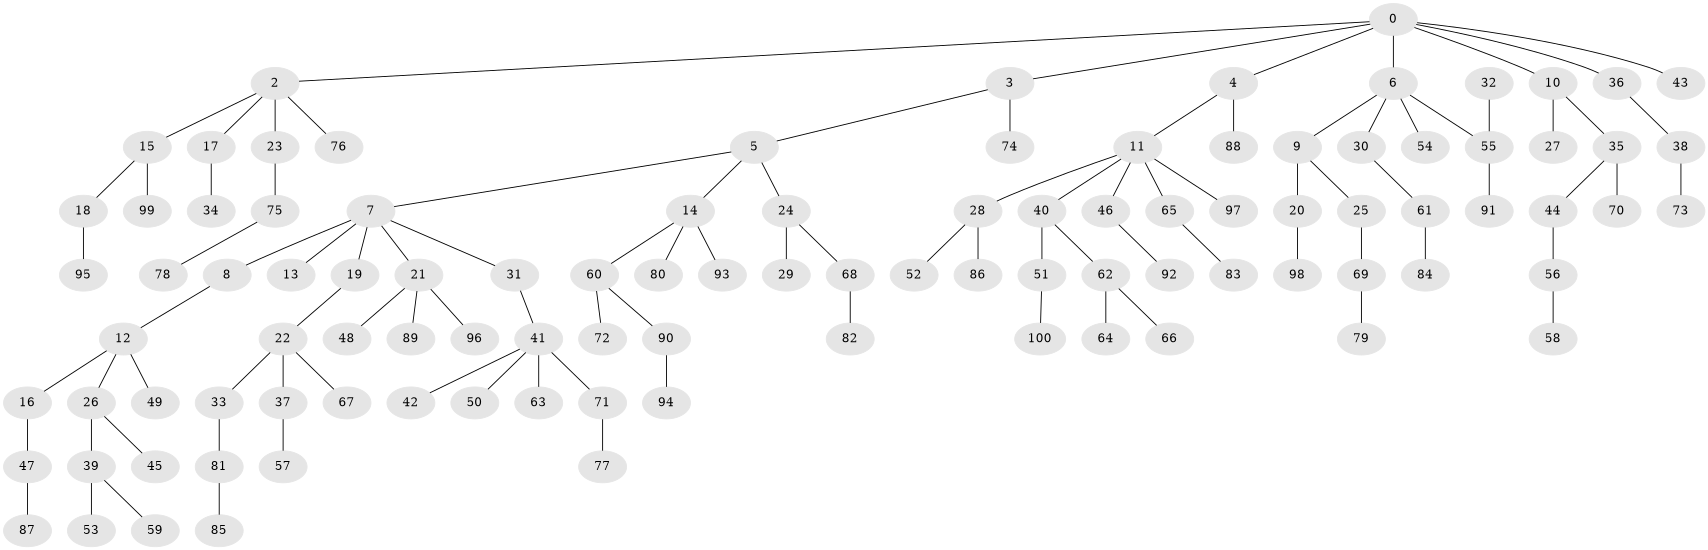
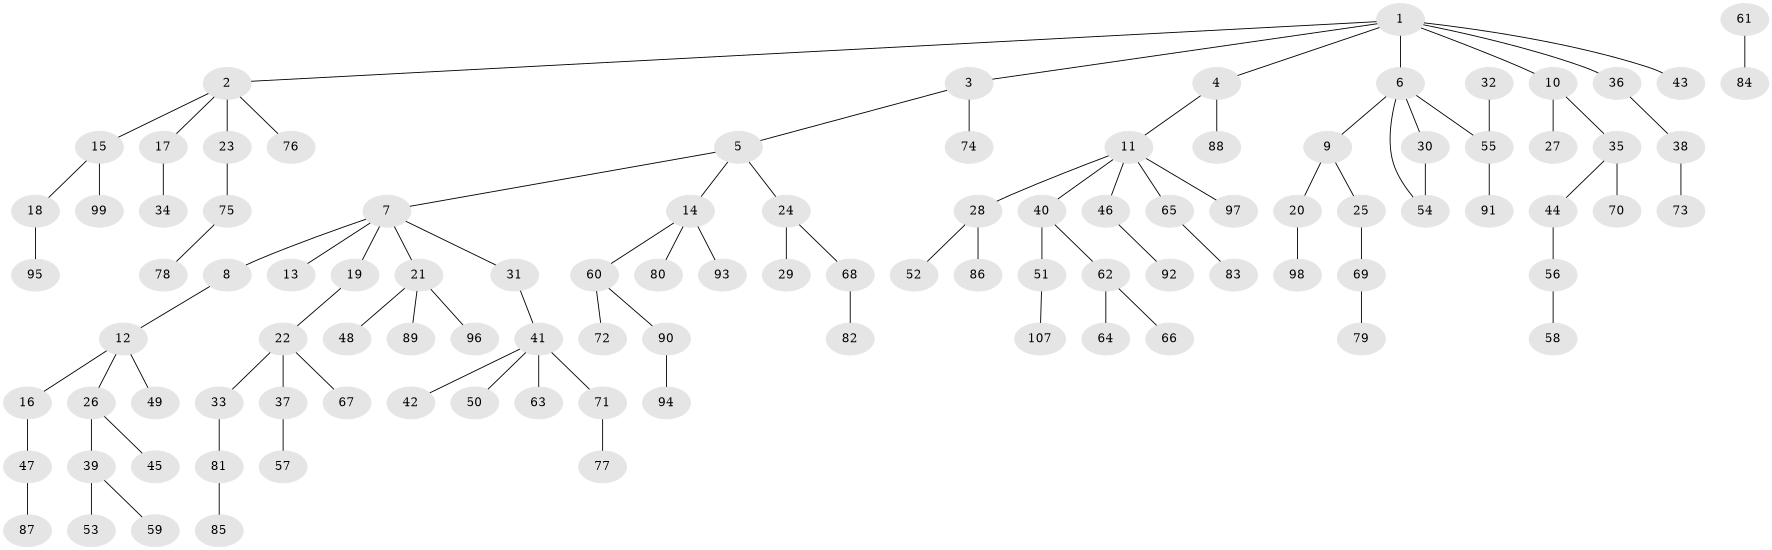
  graph {
    node [color=gray90 style=filled]
-   1 [label=0]
+   1
    2
    3
    4
    6
    10
    36
    43
    15
    17
    23
    76
    5
    74
    11
    88
    9
    30
    54
    55
    27
    35
    38
    18
    99
    34
    75
    7
    14
    24
    28
    40
    46
    65
    97
    8
    13
    19
    21
    31
    60
    80
    93
    29
    68
    20
    25
    61
    32
    12
    22
    48
    89
    96
    41
    16
    26
    49
    98
    69
    44
    70
    52
    86
    51
    62
    92
    83
    47
    39
    45
    72
    90
    95
    87
    33
    37
    67
    81
    57
    78
    82
    79
    53
    59
    84
    42
    50
    63
    71
    91
    85
    56
    73
-   100
+   100 [label=107]
    64
    66
    77
    58
    94
    1 -- 2
    1 -- 3
    1 -- 4
    1 -- 6
    1 -- 10
    1 -- 36
    1 -- 43
    2 -- 15
    2 -- 17
    2 -- 23
    2 -- 76
    3 -- 5
    3 -- 74
    4 -- 11
    4 -- 88
    6 -- 9
    6 -- 30
    6 -- 54
    6 -- 55
    10 -- 27
    10 -- 35
    36 -- 38
    15 -- 18
    15 -- 99
    17 -- 34
    23 -- 75
    5 -- 7
    5 -- 14
    5 -- 24
    11 -- 28
    11 -- 40
    11 -- 46
    11 -- 65
    11 -- 97
    9 -- 20
    9 -- 25
-   30 -- 61
+   30 -- 54
    55 -- 91
    35 -- 44
    35 -- 70
    38 -- 73
    18 -- 95
    75 -- 78
    7 -- 8
    7 -- 13
    7 -- 19
    7 -- 21
    7 -- 31
    14 -- 60
    14 -- 80
    14 -- 93
    24 -- 29
    24 -- 68
    28 -- 52
    28 -- 86
    40 -- 51
    40 -- 62
    46 -- 92
    65 -- 83
    8 -- 12
    19 -- 22
    21 -- 48
    21 -- 89
    21 -- 96
    31 -- 41
    60 -- 72
    60 -- 90
    68 -- 82
    20 -- 98
    25 -- 69
    61 -- 84
    32 -- 55
    12 -- 16
    12 -- 26
    12 -- 49
    22 -- 33
    22 -- 37
    22 -- 67
    41 -- 42
    41 -- 50
    41 -- 63
    41 -- 71
    16 -- 47
    26 -- 39
    26 -- 45
    69 -- 79
    44 -- 56
    51 -- 100
    62 -- 64
    62 -- 66
    47 -- 87
    39 -- 53
    39 -- 59
    90 -- 94
    33 -- 81
    37 -- 57
    81 -- 85
    71 -- 77
    56 -- 58
  }
